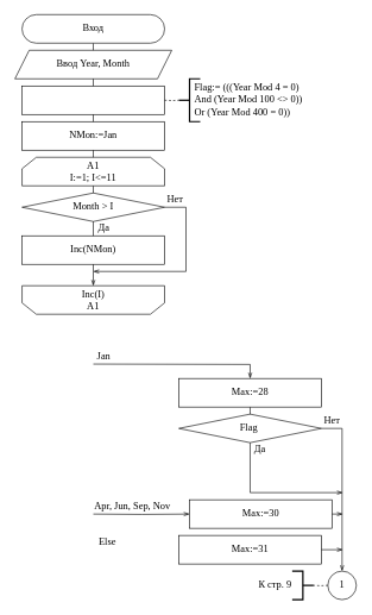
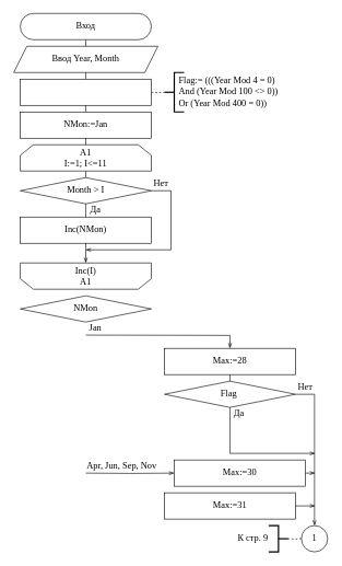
  <mxCell id="0" />
  <mxCell id="1" parent="0" />
  <mxCell id="2" value="" style="endArrow=openThin;html=1;fontFamily=Courier New;fontSize=14;endFill=0;exitX=0.5;exitY=1;exitDx=0;exitDy=0;rounded=0;edgeStyle=orthogonalEdgeStyle;" parent="1" source="3" edge="1"><mxGeometry width="50" height="50" relative="1" as="geometry"><mxPoint x="230" y="100" as="sourcePoint" /><mxPoint x="130" y="400" as="targetPoint" /><Array as="points" /></mxGeometry></mxCell>
  <mxCell id="3" value="Вход" style="rounded=1;whiteSpace=wrap;html=1;arcSize=50;fontFamily=Times New Roman;fontSize=14;" parent="1" vertex="1"><mxGeometry x="30" y="20" width="200" height="40" as="geometry" /></mxCell>
  <mxCell id="4" value="Ввод Year, Month" style="shape=parallelogram;perimeter=parallelogramPerimeter;whiteSpace=wrap;html=1;fixedSize=1;fontFamily=Times New Roman;fontSize=14;" parent="1" vertex="1"><mxGeometry x="20" y="70" width="220" height="40" as="geometry" /></mxCell>
  <mxCell id="5" value="" style="endArrow=openThin;html=1;fontFamily=Times New Roman;fontSize=14;endFill=0;rounded=0;edgeStyle=orthogonalEdgeStyle;entryX=0;entryY=0.5;entryDx=0;entryDy=0;" parent="1" target="7" edge="1"><mxGeometry width="50" height="50" relative="1" as="geometry"><mxPoint x="130" y="720" as="sourcePoint" /><mxPoint x="190" y="530" as="targetPoint" /><Array as="points" /></mxGeometry></mxCell>
  <mxCell id="6" value="Apr, Jun, Sep, Nov" style="text;html=1;strokeColor=none;fillColor=none;align=center;verticalAlign=middle;whiteSpace=wrap;rounded=0;fontSize=14;fontFamily=Times New Roman;" parent="1" vertex="1"><mxGeometry x="130" y="700" width="110" height="20" as="geometry" /></mxCell>
  <mxCell id="7" value="Max:=30" style="rounded=0;whiteSpace=wrap;html=1;fontSize=14;fontFamily=Times New Roman;" parent="1" vertex="1"><mxGeometry x="265" y="700" width="200" height="40" as="geometry" /></mxCell>
  <mxCell id="8" value="Max:=31" style="rounded=0;whiteSpace=wrap;html=1;fontSize=14;fontFamily=Times New Roman;" parent="1" vertex="1"><mxGeometry x="250" y="750" width="200" height="40" as="geometry" /></mxCell>
  <mxCell id="9" value="" style="endArrow=openThin;html=1;fontFamily=Courier New;fontSize=14;endFill=0;rounded=0;edgeStyle=orthogonalEdgeStyle;entryX=0.5;entryY=0;entryDx=0;entryDy=0;" parent="1" source="31" target="26" edge="1"><mxGeometry width="50" height="50" relative="1" as="geometry"><mxPoint x="529" y="590" as="sourcePoint" /><mxPoint x="480" y="780" as="targetPoint" /><Array as="points"><mxPoint x="479" y="600" /></Array></mxGeometry></mxCell>
  <mxCell id="10" value="К стр. 9" style="text;whiteSpace=wrap;html=1;fontSize=14;fontFamily=Times New Roman;verticalAlign=middle;" parent="1" vertex="1"><mxGeometry x="359.5" y="800" width="51" height="40" as="geometry" /></mxCell>
  <mxCell id="11" value="NMon:=Jan" style="rounded=0;whiteSpace=wrap;html=1;fontSize=14;fontFamily=Times New Roman;" parent="1" vertex="1"><mxGeometry x="30" y="170" width="200" height="40" as="geometry" /></mxCell>
  <mxCell id="12" value="A1&lt;br style=&quot;font-size: 14px;&quot;&gt;I:=1; I&amp;lt;=11" style="shape=loopLimit;whiteSpace=wrap;html=1;rounded=0;strokeWidth=1;fontFamily=Times New Roman;fontSize=14;" parent="1" vertex="1"><mxGeometry x="30" y="220" width="200" height="40" as="geometry" /></mxCell>
  <mxCell id="13" value="Month &amp;gt; I" style="rhombus;whiteSpace=wrap;html=1;rounded=0;strokeWidth=1;fontFamily=Times New Roman;fontSize=14;" parent="1" vertex="1"><mxGeometry x="30" y="270" width="200" height="40" as="geometry" /></mxCell>
  <mxCell id="14" value="Inc(NMon)" style="rounded=0;whiteSpace=wrap;html=1;fontSize=14;fontFamily=Times New Roman;" parent="1" vertex="1"><mxGeometry x="30" y="330" width="200" height="40" as="geometry" /></mxCell>
  <mxCell id="15" value="" style="endArrow=openThin;html=1;fontFamily=Courier New;fontSize=14;endFill=0;rounded=0;edgeStyle=orthogonalEdgeStyle;exitX=1;exitY=0.5;exitDx=0;exitDy=0;" parent="1" source="13" edge="1"><mxGeometry width="50" height="50" relative="1" as="geometry"><mxPoint x="340" y="300" as="sourcePoint" /><mxPoint x="130" y="380" as="targetPoint" /><Array as="points"><mxPoint x="260" y="290" /><mxPoint x="260" y="380" /></Array></mxGeometry></mxCell>
  <mxCell id="16" value="Inc(I)&lt;br style=&quot;font-size: 14px&quot;&gt;A1" style="shape=loopLimit;whiteSpace=wrap;html=1;rounded=0;strokeWidth=1;direction=west;fontFamily=Times New Roman;fontSize=14;" parent="1" vertex="1"><mxGeometry x="30" y="400" width="200" height="40" as="geometry" /></mxCell>
- <mxCell id="18" value="Else" style="text;html=1;strokeColor=none;fillColor=none;align=center;verticalAlign=middle;whiteSpace=wrap;rounded=0;fontSize=14;fontFamily=Times New Roman;" parent="1" vertex="1"><mxGeometry x="130" y="750" width="40" height="20" as="geometry" /></mxCell>
+ <mxCell id="17" value="NMon" style="rhombus;whiteSpace=wrap;html=1;rounded=0;strokeWidth=1;fontFamily=Times New Roman;fontSize=14;" parent="1" vertex="1"><mxGeometry x="30" y="450" width="200" height="40" as="geometry" /></mxCell>
  <mxCell id="19" value="Да" style="text;html=1;strokeColor=none;fillColor=none;align=center;verticalAlign=middle;whiteSpace=wrap;rounded=0;fontFamily=Times New Roman;fontSize=14;" parent="1" vertex="1"><mxGeometry x="130" y="310" width="30" height="20" as="geometry" /></mxCell>
  <mxCell id="20" value="Нет" style="text;html=1;strokeColor=none;fillColor=none;align=center;verticalAlign=middle;whiteSpace=wrap;rounded=0;fontFamily=Times New Roman;fontSize=14;" parent="1" vertex="1"><mxGeometry x="230" y="270" width="30" height="20" as="geometry" /></mxCell>
  <mxCell id="21" value="" style="rounded=0;whiteSpace=wrap;html=1;fontSize=14;fontFamily=Times New Roman;" parent="1" vertex="1"><mxGeometry x="30" y="120" width="200" height="40" as="geometry" /></mxCell>
  <mxCell id="22" value="" style="strokeWidth=2;html=1;shape=mxgraph.flowchart.annotation_2;align=left;fontSize=10;rounded=0;fillColor=none;" parent="1" vertex="1"><mxGeometry x="250" y="110" width="30" height="60" as="geometry" /></mxCell>
  <mxCell id="23" value="" style="endArrow=none;dashed=1;html=1;fontSize=10;entryX=0;entryY=0.5;entryPerimeter=0;rounded=0;edgeStyle=orthogonalEdgeStyle;" parent="1" target="22" edge="1"><mxGeometry width="50" height="50" relative="1" as="geometry"><mxPoint x="230" y="140" as="sourcePoint" /><mxPoint x="213.5" y="130" as="targetPoint" /></mxGeometry></mxCell>
  <mxCell id="24" value="Flag:= (((Year Mod 4 = 0) And (Year Mod 100 &amp;lt;&amp;gt; 0)) Or (Year Mod 400 = 0))" style="text;html=1;strokeColor=none;fillColor=none;align=left;verticalAlign=middle;whiteSpace=wrap;rounded=0;fontSize=14;fontFamily=Times New Roman;" parent="1" vertex="1"><mxGeometry x="270" y="110" width="170" height="60" as="geometry" /></mxCell>
  <mxCell id="25" value="" style="endArrow=openThin;html=1;fontFamily=Courier New;fontSize=13;endFill=0;rounded=0;edgeStyle=orthogonalEdgeStyle;exitX=1;exitY=0.5;exitDx=0;exitDy=0;" parent="1" source="8" edge="1"><mxGeometry width="50" height="50" relative="1" as="geometry"><mxPoint x="479" y="749" as="sourcePoint" /><mxPoint x="480" y="770" as="targetPoint" /><Array as="points"><mxPoint x="480" y="770" /></Array></mxGeometry></mxCell>
  <mxCell id="26" value="1" style="ellipse;whiteSpace=wrap;html=1;aspect=fixed;rounded=0;fontFamily=Times New Roman;fontSize=14;" parent="1" vertex="1"><mxGeometry x="459" y="800" width="40" height="40" as="geometry" /></mxCell>
  <mxCell id="27" value="" style="endArrow=openThin;html=1;fontFamily=Courier New;fontSize=14;endFill=0;exitX=0.5;exitY=1;exitDx=0;exitDy=0;rounded=0;edgeStyle=orthogonalEdgeStyle;" parent="1" source="30" edge="1"><mxGeometry width="50" height="50" relative="1" as="geometry"><mxPoint x="323" y="800" as="sourcePoint" /><mxPoint x="480" y="690" as="targetPoint" /><Array as="points"><mxPoint x="350" y="690" /></Array></mxGeometry></mxCell>
  <mxCell id="28" value="Jan" style="text;html=1;strokeColor=none;fillColor=none;align=center;verticalAlign=middle;whiteSpace=wrap;rounded=0;fontSize=14;fontFamily=Times New Roman;" parent="1" vertex="1"><mxGeometry x="130" y="490" width="30" height="20" as="geometry" /></mxCell>
  <mxCell id="29" value="" style="endArrow=openThin;html=1;fontFamily=Times New Roman;fontSize=14;endFill=0;exitX=1;exitY=0.5;exitDx=0;exitDy=0;rounded=0;edgeStyle=orthogonalEdgeStyle;entryX=0.5;entryY=0;entryDx=0;entryDy=0;" parent="1" target="30" edge="1"><mxGeometry width="50" height="50" relative="1" as="geometry"><mxPoint x="130" y="509.8" as="sourcePoint" /><mxPoint x="300" y="510" as="targetPoint" /><Array as="points" /></mxGeometry></mxCell>
  <mxCell id="30" value="Max:=28" style="rounded=0;whiteSpace=wrap;html=1;fontSize=14;fontFamily=Times New Roman;" parent="1" vertex="1"><mxGeometry x="250" y="530" width="200" height="40" as="geometry" /></mxCell>
  <mxCell id="31" value="&lt;span style=&quot;text-align: right&quot;&gt;Flag&amp;nbsp;&lt;/span&gt;" style="rhombus;whiteSpace=wrap;html=1;rounded=0;strokeWidth=1;fontFamily=Times New Roman;fontSize=14;" parent="1" vertex="1"><mxGeometry x="250" y="580" width="200" height="40" as="geometry" /></mxCell>
  <mxCell id="32" value="Нет" style="text;html=1;strokeColor=none;fillColor=none;align=center;verticalAlign=middle;whiteSpace=wrap;rounded=0;fontFamily=Times New Roman;fontSize=14;" parent="1" vertex="1"><mxGeometry x="450" y="580" width="30" height="20" as="geometry" /></mxCell>
  <mxCell id="33" value="Да" style="text;html=1;strokeColor=none;fillColor=none;align=center;verticalAlign=middle;whiteSpace=wrap;rounded=0;fontFamily=Times New Roman;fontSize=14;" parent="1" vertex="1"><mxGeometry x="349" y="620" width="30" height="20" as="geometry" /></mxCell>
  <mxCell id="34" value="" style="endArrow=openThin;html=1;fontFamily=Courier New;fontSize=13;endFill=0;rounded=0;edgeStyle=orthogonalEdgeStyle;exitX=1;exitY=0.5;exitDx=0;exitDy=0;" parent="1" source="7" edge="1"><mxGeometry width="50" height="50" relative="1" as="geometry"><mxPoint x="459" y="710" as="sourcePoint" /><mxPoint x="480" y="720" as="targetPoint" /><Array as="points" /></mxGeometry></mxCell>
  <mxCell id="35" value="" style="strokeWidth=2;html=1;shape=mxgraph.flowchart.annotation_2;align=left;fontSize=10;flipH=1;rounded=0;fillColor=none;" parent="1" vertex="1"><mxGeometry x="409" y="800" width="30" height="40" as="geometry" /></mxCell>
  <mxCell id="36" value="" style="endArrow=none;dashed=1;html=1;fontSize=10;entryX=0;entryY=0.5;entryPerimeter=0;rounded=0;edgeStyle=orthogonalEdgeStyle;" parent="1" target="35" edge="1"><mxGeometry width="50" height="50" relative="1" as="geometry"><mxPoint x="459" y="820" as="sourcePoint" /><mxPoint x="359" y="770" as="targetPoint" /></mxGeometry></mxCell>
